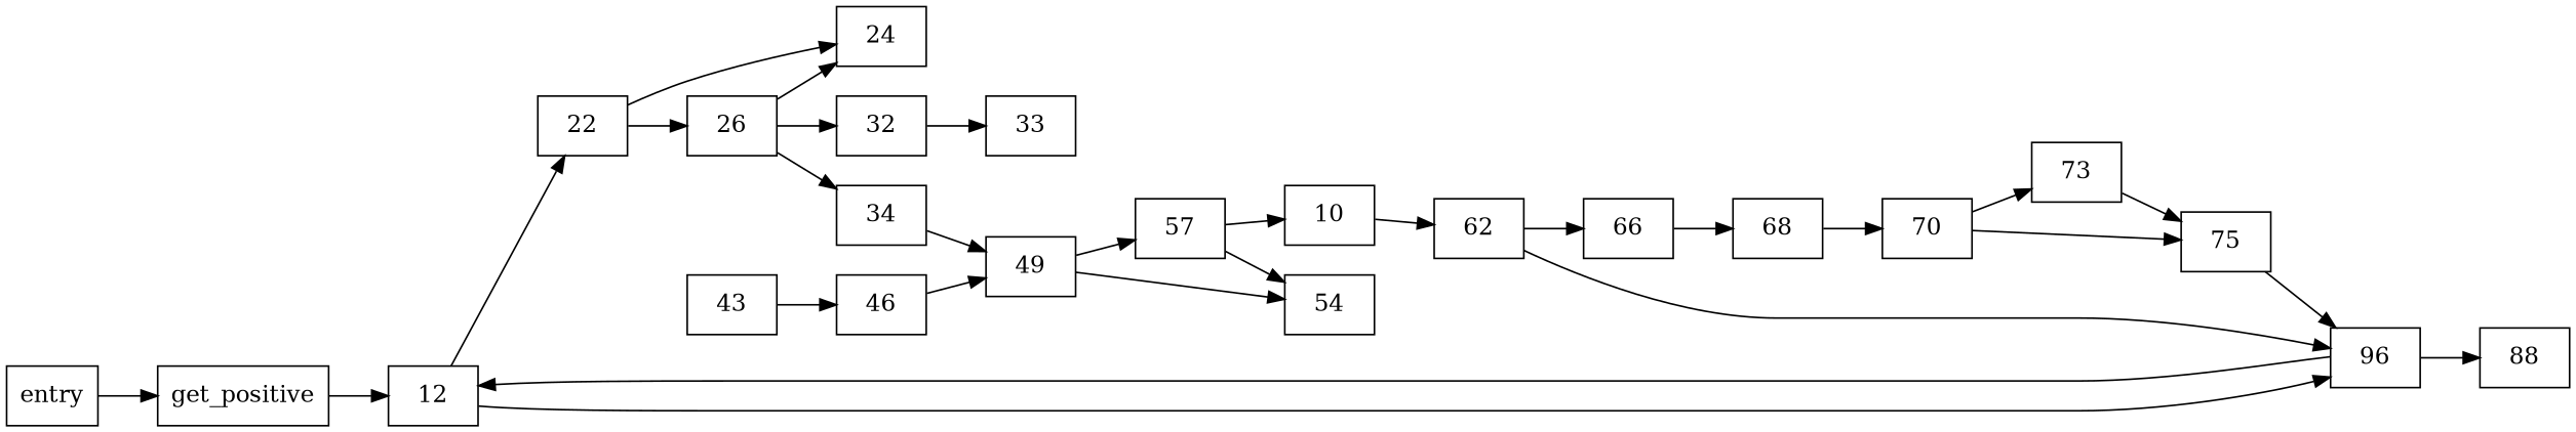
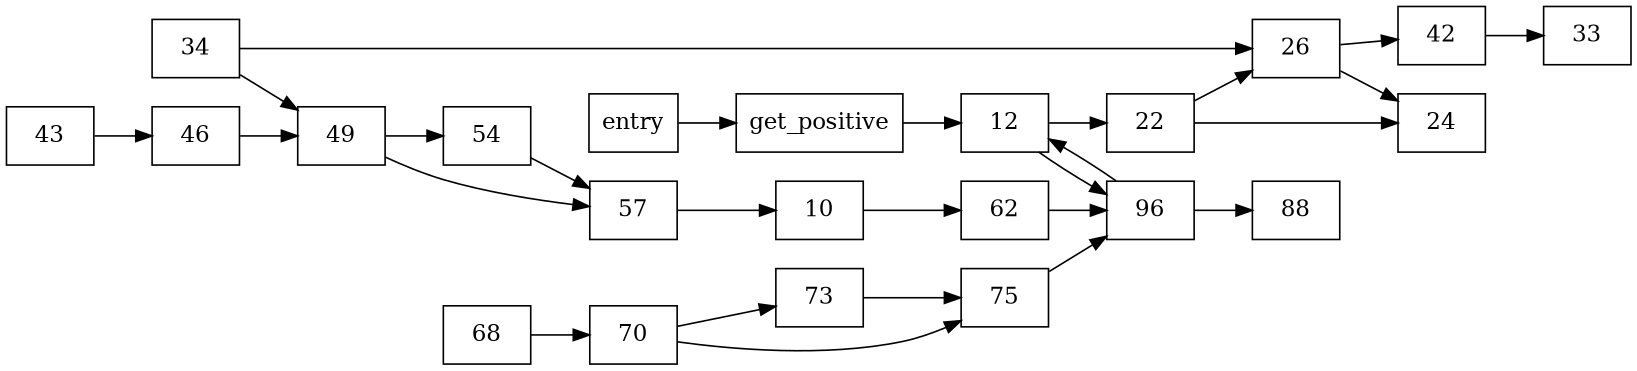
  digraph {
    rankdir=LR
    node [shape=rectangle]
    entry
    get_positive
    12
    22
    n5 [label=96]
    24
    26
    88
-   32
+   32 [label=42]
    34
    33
    49
    43
    46
    54
    57
    n17 [label=10]
    62
-   66
    68
    70
    73
    75
    entry -> get_positive
    get_positive -> 12
    12 -> 22
    12 -> n5
    22 -> 24
    22 -> 26
    n5 -> 12
    n5 -> 88
    26 -> 24
    26 -> 32
-   26 -> 34
+   34 -> 26
    32 -> 33
    34 -> 49
    49 -> 54
    49 -> 57
    43 -> 46
    46 -> 49
-   57 -> 54
+   54 -> 57
    57 -> n17
    n17 -> 62
    62 -> n5
-   62 -> 66
-   66 -> 68
    68 -> 70
    70 -> 73
    70 -> 75
    73 -> 75
    75 -> n5
  }
